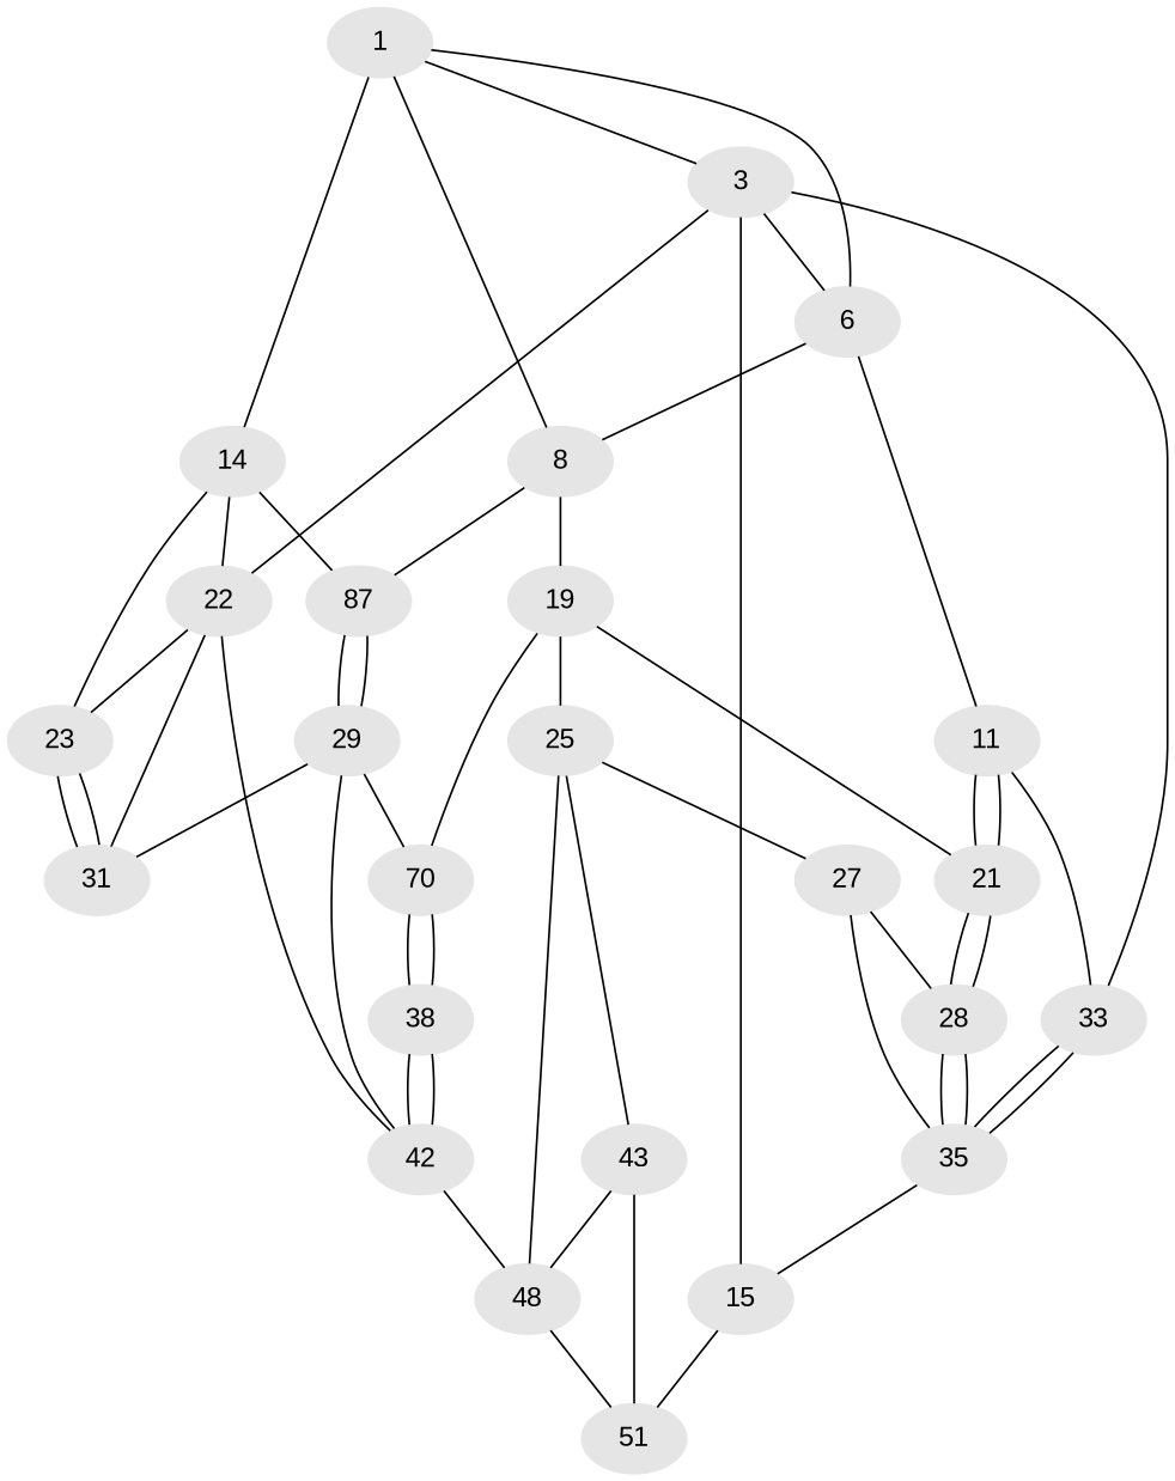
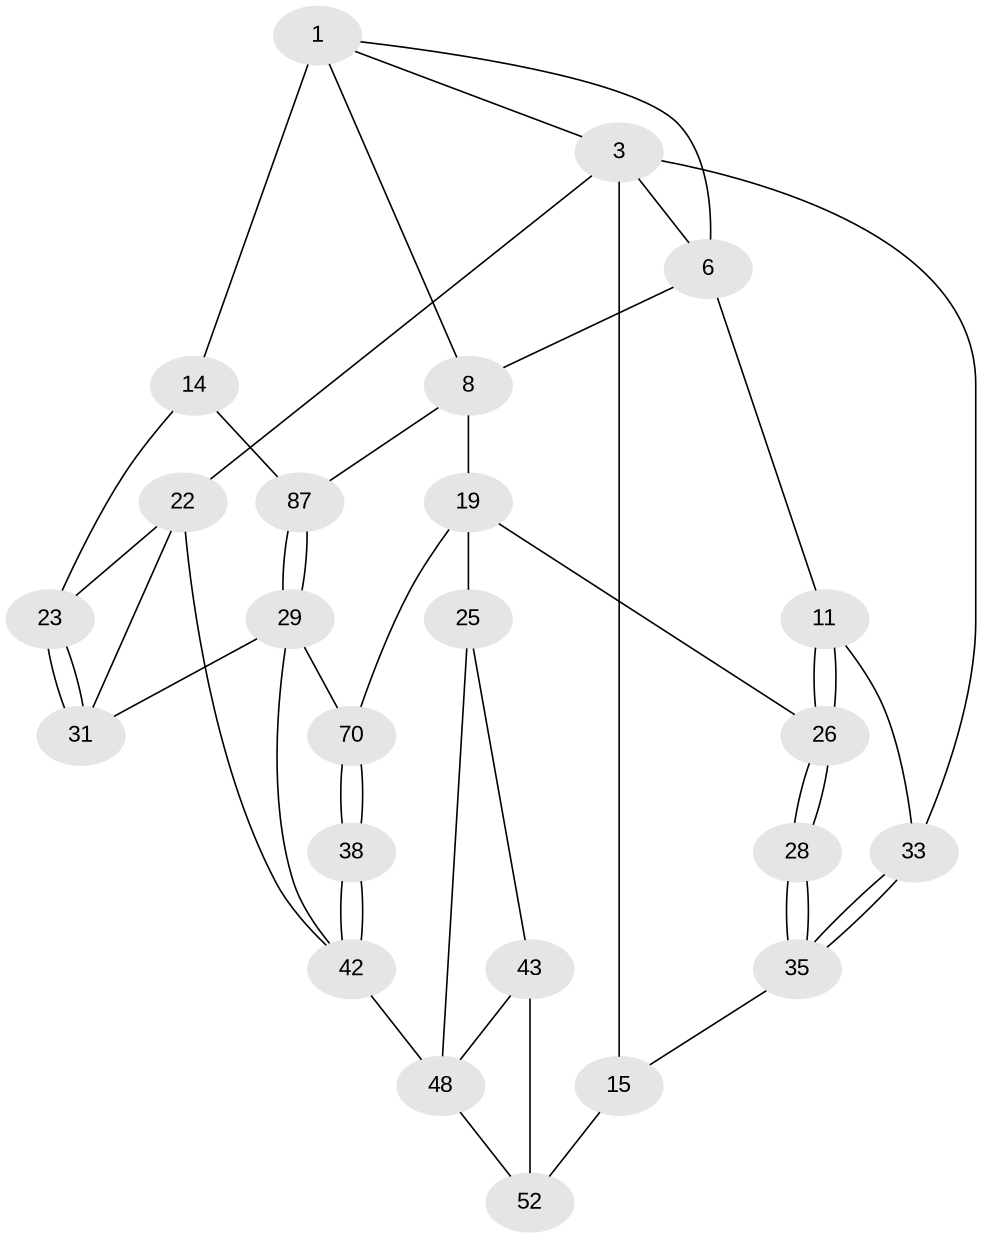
  graph {
    fontname="Liberation Sans"
    node [color=gray90 fontname="Liberation Sans" style=filled]
    edge [fontname="Liberation Sans"]
    1 [super="+2+5"]
    3 [super="+4+34"]
    6 [super="+10"]
    8 [super="+9+18"]
    14 [super="+15+16"]
    22 [super="+36"]
    33
    n8 [label=15 super="+46"]
    11 [super="+12"]
    n10 [label=87]
    19 [super="+20+24"]
    23
-   21
+   21 [label=26]
    31
    42 [super="+51"]
    35 [super="+41"]
-   52 [label=51]
+   52
    29 [super="+32"]
    25 [super="+26+39"]
    n20 [label=70]
    28
-   27 [super="+40"]
    43 [super="+49"]
    48 [super="+53"]
    38
    1 -- 3
    1 -- 6
    1 -- 8 [weight=2]
    1 -- 14 [weight=2]
    3 -- 6
    3 -- 22
    3 -- 33
    3 -- n8
    6 -- 8
    6 -- 11
    8 -- n10
    8 -- 19 [weight=2]
-   14 -- 22 [weight=2]
    14 -- n10
    14 -- 23
    22 -- 23
    22 -- 31
    22 -- 42
    33 -- 35
    33 -- 35
    n8 -- 52
    11 -- 33
    11 -- 21
    11 -- 21
    n10 -- 29
    n10 -- 29
    19 -- 21
    19 -- 25
    19 -- n20
    23 -- 31
    23 -- 31
    21 -- 28
    21 -- 28
    42 -- 48
    35 -- n8
    29 -- 31
    29 -- 42
    29 -- n20
-   25 -- 27
    25 -- 43
    25 -- 48
    n20 -- 38
    n20 -- 38
    28 -- 35
    28 -- 35
-   27 -- 35
-   27 -- 28
    43 -- 52
    43 -- 48
    48 -- 52
    38 -- 42
    38 -- 42
  }
